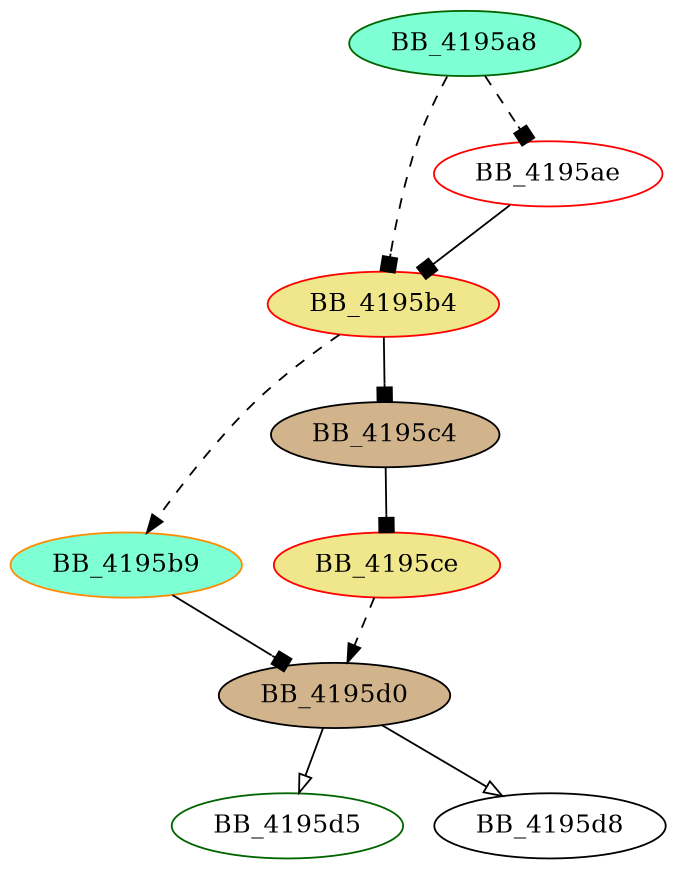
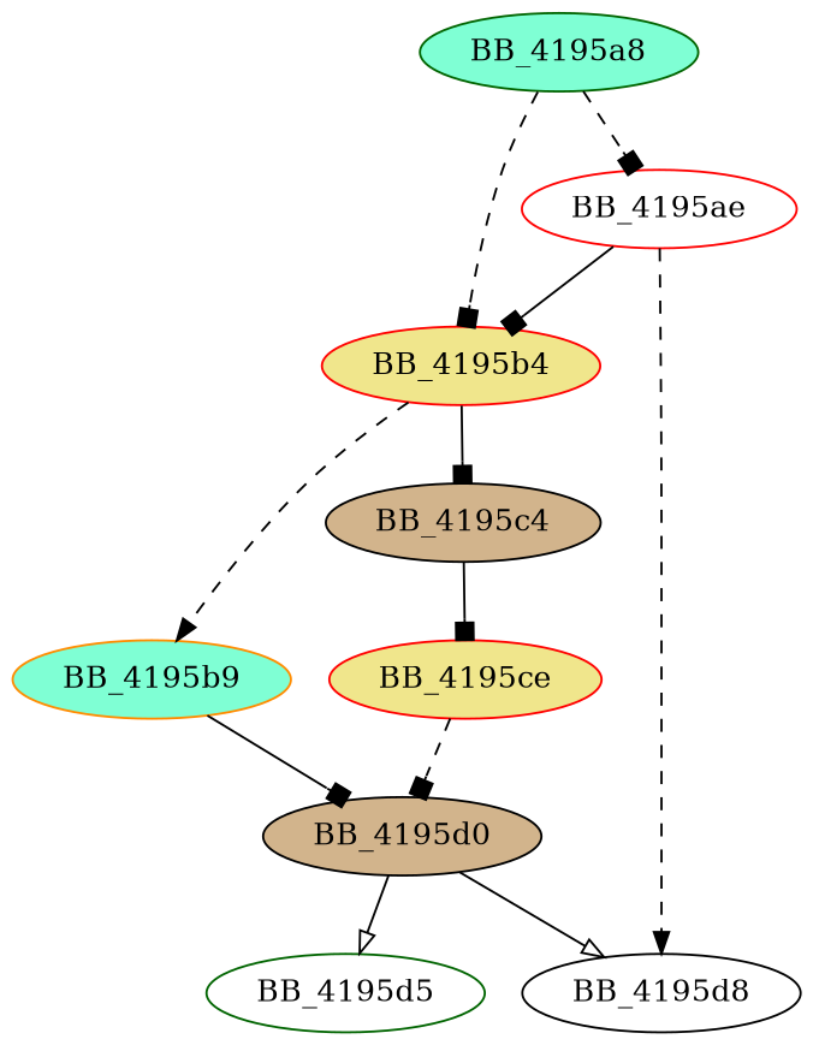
  digraph {
    node [color=red fillcolor=white style=filled]
    edge [arrowhead=box style=solid]
    BB_4195ae
    BB_4195a8 [color=darkgreen fillcolor=aquamarine]
    BB_4195b4 [fillcolor=khaki]
    BB_4195d8 [color=black]
    BB_4195b9 [color=darkorange fillcolor=aquamarine]
    BB_4195c4 [color=black fillcolor=tan]
    BB_4195d0 [color=black fillcolor=tan]
    BB_4195ce [fillcolor=khaki]
    BB_4195d5 [color=darkgreen]
    BB_4195ae -> BB_4195b4
+   BB_4195ae -> BB_4195d8 [arrowhead=normal style=dashed]
    BB_4195a8 -> BB_4195ae [style=dashed]
    BB_4195a8 -> BB_4195b4 [style=dashed]
    BB_4195b4 -> BB_4195b9 [arrowhead=normal style=dashed]
    BB_4195b4 -> BB_4195c4
    BB_4195b9 -> BB_4195d0
    BB_4195c4 -> BB_4195ce
    BB_4195d0 -> BB_4195d8 [arrowhead=onormal]
    BB_4195d0 -> BB_4195d5 [arrowhead=onormal]
-   BB_4195ce -> BB_4195d0 [arrowhead=normal style=dashed]
+   BB_4195ce -> BB_4195d0 [style=dashed]
  }
